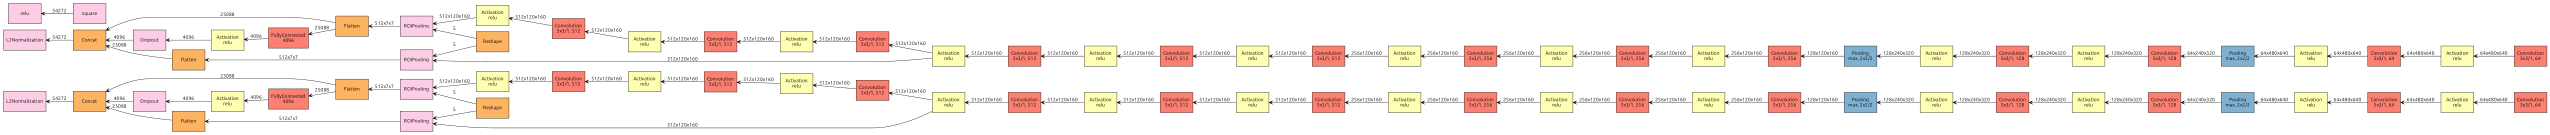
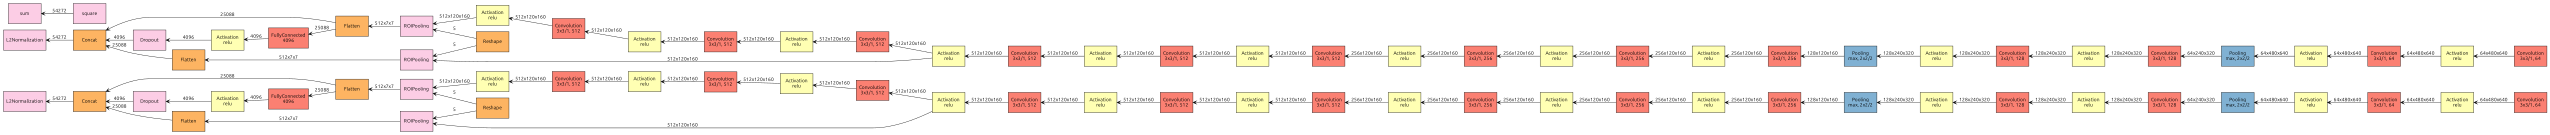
  digraph {
    fontname=Ubuntu
    rankdir=LR
    node [fillcolor="#fb8072" fixedsize=false fontname=Ubuntu shape=rect style=filled]
    edge [arrowtail=open dir=back fontname=Ubuntu]
    n1 [height=0.8034 label="Convolution\n3x3/1, 64" width=1.3]
    n2 [fillcolor="#ffffb3" height=0.8034 label="Activation\nrelu" width=1.3]
    n3 [height=0.8034 label="Convolution\n3x3/1, 64" width=1.3]
    n4 [fillcolor="#ffffb3" height=0.8034 label="Activation\nrelu" width=1.3]
    n5 [fillcolor="#80b1d3" height=0.8034 label="Pooling\nmax, 2x2/2" width=1.3]
    n6 [height=0.8034 label="Convolution\n3x3/1, 128" width=1.3]
    n7 [fillcolor="#ffffb3" height=0.8034 label="Activation\nrelu" width=1.3]
    n8 [height=0.8034 label="Convolution\n3x3/1, 128" width=1.3]
    n9 [fillcolor="#ffffb3" height=0.8034 label="Activation\nrelu" width=1.3]
    n10 [fillcolor="#80b1d3" height=0.8034 label="Pooling\nmax, 2x2/2" width=1.3]
    n11 [height=0.8034 label="Convolution\n3x3/1, 256" width=1.3]
    n12 [fillcolor="#ffffb3" height=0.8034 label="Activation\nrelu" width=1.3]
    n13 [height=0.8034 label="Convolution\n3x3/1, 256" width=1.3]
    n14 [fillcolor="#ffffb3" height=0.8034 label="Activation\nrelu" width=1.3]
    n15 [height=0.8034 label="Convolution\n3x3/1, 256" width=1.3]
    n16 [fillcolor="#ffffb3" height=0.8034 label="Activation\nrelu" width=1.3]
    n17 [height=0.8034 label="Convolution\n3x3/1, 512" width=1.3]
    n18 [fillcolor="#ffffb3" height=0.8034 label="Activation\nrelu" width=1.3]
    n19 [height=0.8034 label="Convolution\n3x3/1, 512" width=1.3]
    n20 [fillcolor="#ffffb3" height=0.8034 label="Activation\nrelu" width=1.3]
    n21 [height=0.8034 label="Convolution\n3x3/1, 512" width=1.3]
    n22 [fillcolor="#ffffb3" height=0.8034 label="Activation\nrelu" width=1.3]
    n23 [height=0.8034 label="Convolution\n3x3/1, 512" width=1.3]
    n24 [fillcolor="#ffffb3" height=0.8034 label="Activation\nrelu" width=1.3]
    n25 [height=0.8034 label="Convolution\n3x3/1, 512" width=1.3]
    n26 [fillcolor="#ffffb3" height=0.8034 label="Activation\nrelu" width=1.3]
    n27 [height=0.8034 label="Convolution\n3x3/1, 512" width=1.3]
    n28 [fillcolor="#ffffb3" height=0.8034 label="Activation\nrelu" width=1.3]
    n29 [fillcolor="#fdb462" height=0.8034 label=Reshape width=1.3]
    n30 [fillcolor="#fccde5" height=0.8034 label=ROIPooling width=1.3]
    n31 [fillcolor="#fdb462" height=0.8034 label=Flatten width=1.3]
    n32 [height=0.8034 label="FullyConnected\n4096" width=1.3]
    n33 [fillcolor="#ffffb3" height=0.8034 label="Activation\nrelu" width=1.3]
    n34 [fillcolor="#fccde5" height=0.8034 label=Dropout width=1.3]
    n35 [fillcolor="#fccde5" height=0.8034 label=ROIPooling width=1.3]
    n36 [fillcolor="#fdb462" height=0.8034 label=Flatten width=1.3]
    n37 [fillcolor="#fdb462" height=0.8034 label=Concat width=1.3]
    n38 [fillcolor="#fccde5" height=0.8034 label=L2Normalization width=1.3]
    n39 [height=0.8034 label="Convolution\n3x3/1, 64" width=1.3]
    n40 [fillcolor="#ffffb3" height=0.8034 label="Activation\nrelu" width=1.3]
    n41 [height=0.8034 label="Convolution\n3x3/1, 64" width=1.3]
    n42 [fillcolor="#ffffb3" height=0.8034 label="Activation\nrelu" width=1.3]
    n43 [fillcolor="#80b1d3" height=0.8034 label="Pooling\nmax, 2x2/2" width=1.3]
    n44 [height=0.8034 label="Convolution\n3x3/1, 128" width=1.3]
    n45 [fillcolor="#ffffb3" height=0.8034 label="Activation\nrelu" width=1.3]
    n46 [height=0.8034 label="Convolution\n3x3/1, 128" width=1.3]
    n47 [fillcolor="#ffffb3" height=0.8034 label="Activation\nrelu" width=1.3]
    n48 [fillcolor="#80b1d3" height=0.8034 label="Pooling\nmax, 2x2/2" width=1.3]
    n49 [height=0.8034 label="Convolution\n3x3/1, 256" width=1.3]
    n50 [fillcolor="#ffffb3" height=0.8034 label="Activation\nrelu" width=1.3]
    n51 [height=0.8034 label="Convolution\n3x3/1, 256" width=1.3]
    n52 [fillcolor="#ffffb3" height=0.8034 label="Activation\nrelu" width=1.3]
    n53 [height=0.8034 label="Convolution\n3x3/1, 256" width=1.3]
    n54 [fillcolor="#ffffb3" height=0.8034 label="Activation\nrelu" width=1.3]
    n55 [height=0.8034 label="Convolution\n3x3/1, 512" width=1.3]
    n56 [fillcolor="#ffffb3" height=0.8034 label="Activation\nrelu" width=1.3]
    n57 [height=0.8034 label="Convolution\n3x3/1, 512" width=1.3]
    n58 [fillcolor="#ffffb3" height=0.8034 label="Activation\nrelu" width=1.3]
    n59 [height=0.8034 label="Convolution\n3x3/1, 512" width=1.3]
    n60 [fillcolor="#ffffb3" height=0.8034 label="Activation\nrelu" width=1.3]
    n61 [height=0.8034 label="Convolution\n3x3/1, 512" width=1.3]
    n62 [fillcolor="#ffffb3" height=0.8034 label="Activation\nrelu" width=1.3]
    n63 [height=0.8034 label="Convolution\n3x3/1, 512" width=1.3]
    n64 [fillcolor="#ffffb3" height=0.8034 label="Activation\nrelu" width=1.3]
    n65 [height=0.8034 label="Convolution\n3x3/1, 512" width=1.3]
    n66 [fillcolor="#ffffb3" height=0.8034 label="Activation\nrelu" width=1.3]
    n67 [fillcolor="#fdb462" height=0.8034 label=Reshape width=1.3]
    n68 [fillcolor="#fccde5" height=0.8034 label=ROIPooling width=1.3]
    n69 [fillcolor="#fdb462" height=0.8034 label=Flatten width=1.3]
    n70 [height=0.8034 label="FullyConnected\n4096" width=1.3]
    n71 [fillcolor="#ffffb3" height=0.8034 label="Activation\nrelu" width=1.3]
    n72 [fillcolor="#fccde5" height=0.8034 label=Dropout width=1.3]
    n73 [fillcolor="#fccde5" height=0.8034 label=ROIPooling width=1.3]
    n74 [fillcolor="#fdb462" height=0.8034 label=Flatten width=1.3]
    n75 [fillcolor="#fdb462" height=0.8034 label=Concat width=1.3]
    n76 [fillcolor="#fccde5" height=0.8034 label=L2Normalization width=1.3]
    n77 [fillcolor="#fccde5" height=0.8034 label=square width=1.3]
-   n78 [fillcolor="#fccde5" height=0.8034 label=relu width=1.3]
+   n78 [fillcolor="#fccde5" height=0.8034 label=sum width=1.3]
    n2 -> n1 [label="64x480x640"]
    n3 -> n2 [label="64x480x640"]
    n4 -> n3 [label="64x480x640"]
    n5 -> n4 [label="64x480x640"]
    n6 -> n5 [label="64x240x320"]
    n7 -> n6 [label="128x240x320"]
    n8 -> n7 [label="128x240x320"]
    n9 -> n8 [label="128x240x320"]
    n10 -> n9 [label="128x240x320"]
    n11 -> n10 [label="128x120x160"]
    n12 -> n11 [label="256x120x160"]
    n13 -> n12 [label="256x120x160"]
    n14 -> n13 [label="256x120x160"]
    n15 -> n14 [label="256x120x160"]
    n16 -> n15 [label="256x120x160"]
    n17 -> n16 [label="256x120x160"]
    n18 -> n17 [label="512x120x160"]
    n19 -> n18 [label="512x120x160"]
    n20 -> n19 [label="512x120x160"]
    n21 -> n20 [label="512x120x160"]
    n22 -> n21 [label="512x120x160"]
    n23 -> n22 [label="512x120x160"]
    n24 -> n23 [label="512x120x160"]
    n25 -> n24 [label="512x120x160"]
    n26 -> n25 [label="512x120x160"]
    n27 -> n26 [label="512x120x160"]
    n28 -> n27 [label="512x120x160"]
    n30 -> n28 [label="512x120x160"]
    n30 -> n29 [label=5]
    n31 -> n30 [label="512x7x7"]
    n32 -> n31 [label=25088]
    n33 -> n32 [label=4096]
    n34 -> n33 [label=4096]
    n35 -> n22 [label="512x120x160"]
    n35 -> n29 [label=5]
    n36 -> n35 [label="512x7x7"]
    n37 -> n31 [label=25088]
    n37 -> n34 [label=4096]
    n37 -> n36 [label=25088]
    n38 -> n37 [label=54272]
    n40 -> n39 [label="64x480x640"]
    n41 -> n40 [label="64x480x640"]
    n42 -> n41 [label="64x480x640"]
    n43 -> n42 [label="64x480x640"]
    n44 -> n43 [label="64x240x320"]
    n45 -> n44 [label="128x240x320"]
    n46 -> n45 [label="128x240x320"]
    n47 -> n46 [label="128x240x320"]
    n48 -> n47 [label="128x240x320"]
    n49 -> n48 [label="128x120x160"]
    n50 -> n49 [label="256x120x160"]
    n51 -> n50 [label="256x120x160"]
    n52 -> n51 [label="256x120x160"]
    n53 -> n52 [label="256x120x160"]
    n54 -> n53 [label="256x120x160"]
    n55 -> n54 [label="256x120x160"]
    n56 -> n55 [label="512x120x160"]
    n57 -> n56 [label="512x120x160"]
    n58 -> n57 [label="512x120x160"]
    n59 -> n58 [label="512x120x160"]
    n60 -> n59 [label="512x120x160"]
    n61 -> n60 [label="512x120x160"]
    n62 -> n61 [label="512x120x160"]
    n63 -> n62 [label="512x120x160"]
    n64 -> n63 [label="512x120x160"]
    n65 -> n64 [label="512x120x160"]
    n66 -> n65 [label="512x120x160"]
    n68 -> n66 [label="512x120x160"]
    n68 -> n67 [label=5]
    n69 -> n68 [label="512x7x7"]
    n70 -> n69 [label=25088]
    n71 -> n70 [label=4096]
    n72 -> n71 [label=4096]
    n73 -> n60 [label="512x120x160"]
    n73 -> n67 [label=5]
    n74 -> n73 [label="512x7x7"]
    n75 -> n69 [label=25088]
    n75 -> n72 [label=4096]
    n75 -> n74 [label=25088]
    n76 -> n75 [label=54272]
    n78 -> n77 [label=54272]
  }
